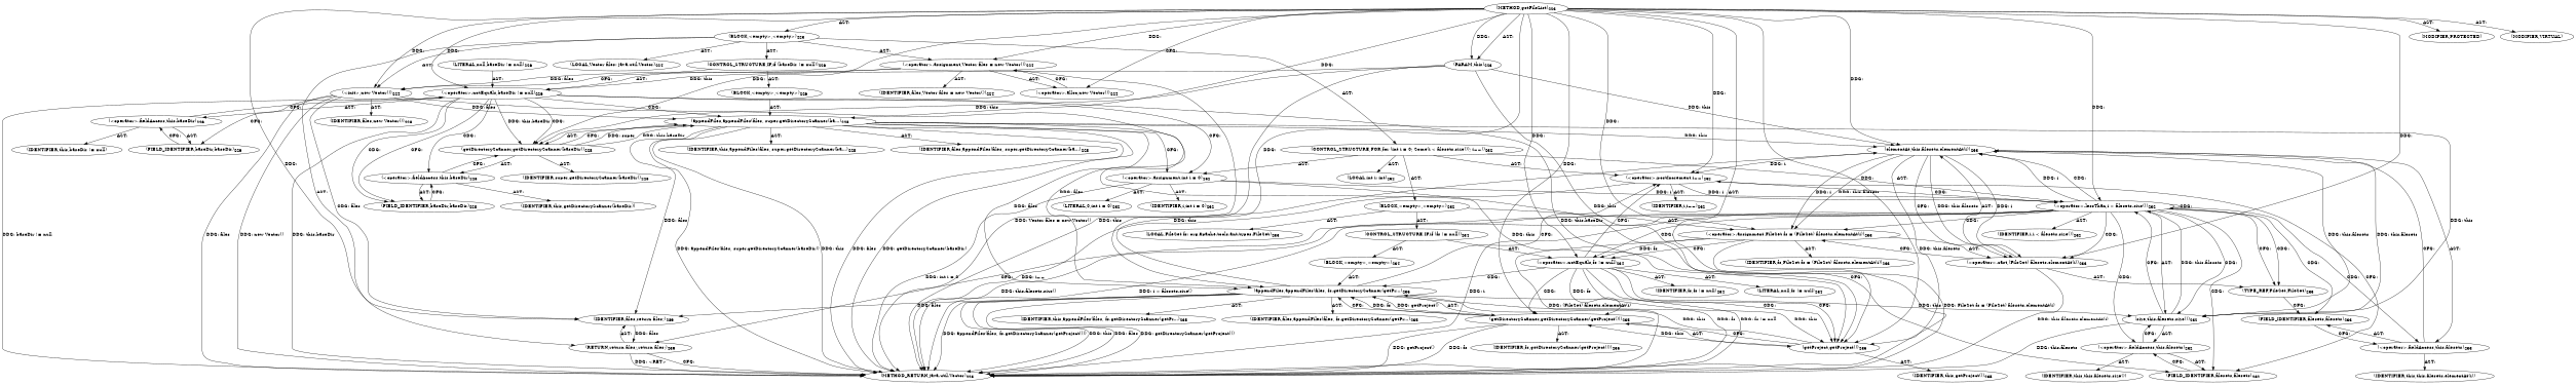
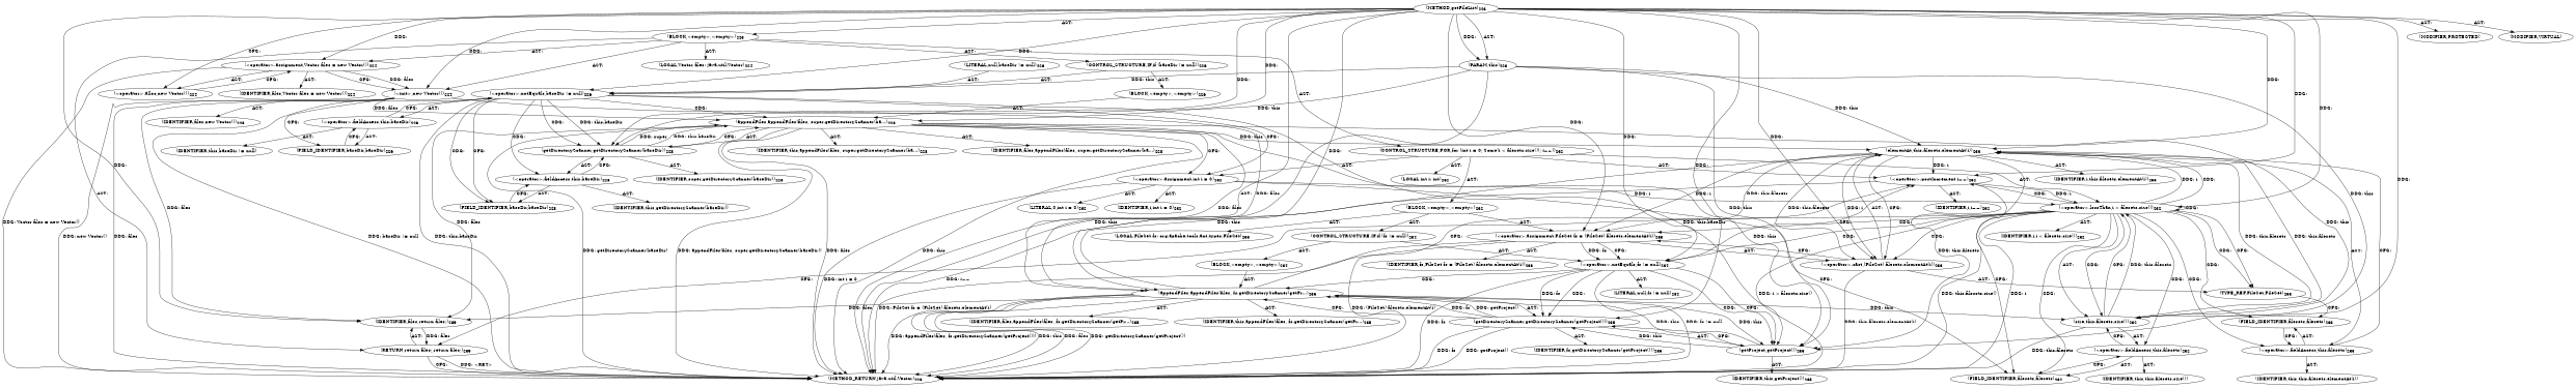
  digraph {
    n1 [label=<(METHOD,getFileList)<SUB>223</SUB>>]
    n2 [label=<(PARAM,this)<SUB>223</SUB>>]
    n3 [label=<(BLOCK,&lt;empty&gt;,&lt;empty&gt;)<SUB>223</SUB>>]
    n4 [label=<(&lt;operator&gt;.assignment,Vector files = new Vector())<SUB>224</SUB>>]
    n5 [label=<(&lt;operator&gt;.alloc,new Vector())<SUB>224</SUB>>]
    n6 [label=<(&lt;init&gt;,new Vector())<SUB>224</SUB>>]
    n7 [label=<(&lt;operator&gt;.notEquals,baseDir != null)<SUB>226</SUB>>]
    n8 [label=<(appendFiles,appendFiles(files, super.getDirectoryScanner(ba...)<SUB>228</SUB>>]
    n9 [label=<(getDirectoryScanner,getDirectoryScanner(baseDir))<SUB>228</SUB>>]
    n10 [label=<(&lt;operator&gt;.lessThan,i &lt; filesets.size())<SUB>232</SUB>>]
    n11 [label=<(&lt;operator&gt;.postIncrement,i++)<SUB>232</SUB>>]
    n12 [label=<(&lt;operator&gt;.assignment,FileSet fs = (FileSet) filesets.elementAt(i))<SUB>233</SUB>>]
    n13 [label=<(&lt;operator&gt;.cast,(FileSet) filesets.elementAt(i))<SUB>233</SUB>>]
    n14 [label=<(elementAt,this.filesets.elementAt(i))<SUB>233</SUB>>]
    n15 [label=<(&lt;operator&gt;.notEquals,fs != null)<SUB>234</SUB>>]
    n16 [label=<(appendFiles,appendFiles(files, fs.getDirectoryScanner(getPr...)<SUB>235</SUB>>]
    n17 [label=<(getDirectoryScanner,getDirectoryScanner(getProject()))<SUB>235</SUB>>]
    n18 [label=<(getProject,getProject())<SUB>235</SUB>>]
    n19 [label=<(IDENTIFIER,files,return files;)<SUB>289</SUB>>]
    n20 [label=<(MODIFIER,PROTECTED)>]
    n21 [label=<(MODIFIER,VIRTUAL)>]
    n22 [label=<(METHOD_RETURN,java.util.Vector)<SUB>223</SUB>>]
    n23 [label=<(size,this.filesets.size())<SUB>232</SUB>>]
    n24 [label=<(LOCAL,Vector files: java.util.Vector)<SUB>224</SUB>>]
    n25 [label=<(CONTROL_STRUCTURE,IF,if (baseDir != null))<SUB>226</SUB>>]
    n26 [label=<(CONTROL_STRUCTURE,FOR,for (int i = 0; Some(i &lt; filesets.size()); i++))<SUB>232</SUB>>]
    n27 [label=<(RETURN,return files;,return files;)<SUB>239</SUB>>]
    n28 [label=<(IDENTIFIER,files,Vector files = new Vector())<SUB>224</SUB>>]
    n29 [label=<(IDENTIFIER,files,new Vector())<SUB>228</SUB>>]
    n30 [label=<(FIELD_IDENTIFIER,baseDir,baseDir)<SUB>226</SUB>>]
    n31 [label=<(&lt;operator&gt;.assignment,int i = 0)<SUB>232</SUB>>]
    n32 [label=<(&lt;operator&gt;.fieldAccess,this.baseDir)<SUB>226</SUB>>]
    n33 [label=<(&lt;operator&gt;.fieldAccess,this.baseDir)<SUB>228</SUB>>]
    n34 [label=<(FIELD_IDENTIFIER,baseDir,baseDir)<SUB>228</SUB>>]
    n35 [label=<(IDENTIFIER,this,appendFiles(files, super.getDirectoryScanner(ba...)<SUB>228</SUB>>]
    n36 [label=<(IDENTIFIER,files,appendFiles(files, super.getDirectoryScanner(ba...)<SUB>228</SUB>>]
    n37 [label=<(IDENTIFIER,super,getDirectoryScanner(baseDir))<SUB>228</SUB>>]
    n38 [label=<(IDENTIFIER,i,int i = 0)<SUB>232</SUB>>]
    n39 [label=<(LITERAL,0,int i = 0)<SUB>232</SUB>>]
    n40 [label=<(FIELD_IDENTIFIER,filesets,filesets)<SUB>232</SUB>>]
    n41 [label=<(IDENTIFIER,i,i &lt; filesets.size())<SUB>232</SUB>>]
    n42 [label=<(&lt;operator&gt;.fieldAccess,this.filesets)<SUB>232</SUB>>]
    n43 [label=<(TYPE_REF,FileSet,FileSet)<SUB>233</SUB>>]
    n44 [label=<(&lt;operator&gt;.fieldAccess,this.filesets)<SUB>233</SUB>>]
    n45 [label=<(FIELD_IDENTIFIER,filesets,filesets)<SUB>233</SUB>>]
    n46 [label=<(IDENTIFIER,i,i++)<SUB>232</SUB>>]
    n47 [label=<(IDENTIFIER,fs,FileSet fs = (FileSet) filesets.elementAt(i))<SUB>233</SUB>>]
-   n49 [label=<(IDENTIFIER,fs,fs != null)<SUB>234</SUB>>]
+   n48 [label=<(IDENTIFIER,i,this.filesets.elementAt(i))<SUB>233</SUB>>]
    n50 [label=<(LITERAL,null,fs != null)<SUB>234</SUB>>]
    n51 [label=<(IDENTIFIER,this,appendFiles(files, fs.getDirectoryScanner(getPr...)<SUB>235</SUB>>]
    n52 [label=<(IDENTIFIER,files,appendFiles(files, fs.getDirectoryScanner(getPr...)<SUB>235</SUB>>]
    n53 [label=<(IDENTIFIER,fs,getDirectoryScanner(getProject()))<SUB>235</SUB>>]
    n54 [label=<(IDENTIFIER,this,getProject())<SUB>235</SUB>>]
    n55 [label=<(BLOCK,&lt;empty&gt;,&lt;empty&gt;)<SUB>226</SUB>>]
    n56 [label=<(LOCAL,int i: int)<SUB>232</SUB>>]
    n57 [label=<(BLOCK,&lt;empty&gt;,&lt;empty&gt;)<SUB>232</SUB>>]
    n58 [label=<(IDENTIFIER,this,baseDir != null)>]
    n59 [label=<(LITERAL,null,baseDir != null)<SUB>226</SUB>>]
    n60 [label=<(IDENTIFIER,this,getDirectoryScanner(baseDir))>]
    n61 [label=<(LOCAL,FileSet fs: org.apache.tools.ant.types.FileSet)<SUB>233</SUB>>]
    n62 [label=<(CONTROL_STRUCTURE,IF,if (fs != null))<SUB>234</SUB>>]
    n63 [label=<(IDENTIFIER,this,this.filesets.size())>]
    n64 [label=<(IDENTIFIER,this,this.filesets.elementAt(i))>]
    n65 [label=<(BLOCK,&lt;empty&gt;,&lt;empty&gt;)<SUB>234</SUB>>]
    n1 -> n2 [label="AST: "]
    n1 -> n2 [label="DDG: "]
    n1 -> n3 [label="AST: "]
    n1 -> n4 [label="DDG: "]
    n1 -> n5 [label="CFG: "]
    n1 -> n6 [label="DDG: "]
    n1 -> n7 [label="DDG: "]
    n1 -> n8 [label="DDG: "]
    n1 -> n9 [label="DDG: "]
    n1 -> n10 [label="DDG: "]
    n1 -> n11 [label="DDG: "]
    n1 -> n12 [label="DDG: "]
    n1 -> n13 [label="DDG: "]
    n1 -> n14 [label="DDG: "]
    n1 -> n15 [label="DDG: "]
    n1 -> n16 [label="DDG: "]
    n1 -> n17 [label="DDG: "]
    n1 -> n18 [label="DDG: "]
    n1 -> n19 [label="DDG: "]
    n1 -> n20 [label="AST: "]
    n1 -> n21 [label="AST: "]
    n1 -> n22 [label="AST: "]
    n2 -> n7 [label="DDG: this"]
    n2 -> n9 [label="DDG: this"]
    n2 -> n14 [label="DDG: this"]
    n2 -> n18 [label="DDG: this"]
    n2 -> n22 [label="DDG: this"]
+   n2 -> n23 [label="DDG: this"]
    n3 -> n4 [label="AST: "]
    n3 -> n6 [label="AST: "]
    n3 -> n24 [label="AST: "]
    n3 -> n25 [label="AST: "]
    n3 -> n26 [label="AST: "]
    n3 -> n27 [label="AST: "]
    n4 -> n5 [label="AST: "]
    n4 -> n6 [label="CFG: "]
    n4 -> n6 [label="DDG: files"]
    n4 -> n22 [label="DDG: Vector files = new Vector()"]
    n4 -> n28 [label="AST: "]
    n5 -> n4 [label="CFG: "]
    n6 -> n8 [label="DDG: files"]
    n6 -> n16 [label="DDG: files"]
-   n6 -> n19 [label="CDG: files"]
+   n6 -> n19 [label="DDG: files"]
    n6 -> n22 [label="DDG: files"]
    n6 -> n22 [label="DDG: new Vector()"]
    n6 -> n29 [label="AST: "]
    n6 -> n30 [label="CFG: "]
    n7 -> n8 [label="CDG: "]
    n7 -> n9 [label="DDG: this.baseDir"]
    n7 -> n9 [label="CDG: "]
    n7 -> n18 [label="DDG: this.baseDir"]
    n7 -> n22 [label="DDG: this.baseDir"]
    n7 -> n22 [label="DDG: baseDir != null"]
    n7 -> n31 [label="CFG: "]
    n7 -> n32 [label="AST: "]
    n7 -> n33 [label="CDG: "]
    n7 -> n34 [label="CFG: "]
    n7 -> n34 [label="CDG: "]
    n8 -> n9 [label="AST: "]
    n8 -> n14 [label="DDG: this"]
    n8 -> n16 [label="DDG: files"]
    n8 -> n18 [label="DDG: this"]
    n8 -> n19 [label="DDG: files"]
    n8 -> n22 [label="DDG: this"]
    n8 -> n22 [label="DDG: files"]
    n8 -> n22 [label="DDG: getDirectoryScanner(baseDir)"]
    n8 -> n22 [label="DDG: appendFiles(files, super.getDirectoryScanner(baseDir))"]
    n8 -> n23 [label="DDG: this"]
    n8 -> n31 [label="CFG: "]
    n8 -> n35 [label="AST: "]
    n8 -> n36 [label="AST: "]
    n9 -> n8 [label="CFG: "]
    n9 -> n8 [label="DDG: super"]
    n9 -> n8 [label="DDG: this.baseDir"]
    n9 -> n33 [label="AST: "]
    n9 -> n37 [label="AST: "]
    n10 -> n10 [label="CDG: "]
    n10 -> n11 [label="CDG: "]
    n10 -> n12 [label="CDG: "]
    n10 -> n13 [label="CDG: "]
    n10 -> n14 [label="DDG: i"]
    n10 -> n14 [label="CDG: "]
    n10 -> n15 [label="CDG: "]
    n10 -> n22 [label="DDG: i"]
    n10 -> n22 [label="DDG: this.filesets.size()"]
    n10 -> n22 [label="DDG: i &lt; filesets.size()"]
    n10 -> n23 [label="AST: "]
    n10 -> n23 [label="CDG: "]
    n10 -> n27 [label="CFG: "]
    n10 -> n40 [label="CDG: "]
    n10 -> n41 [label="AST: "]
    n10 -> n42 [label="CDG: "]
    n10 -> n43 [label="CFG: "]
    n10 -> n43 [label="CDG: "]
    n10 -> n44 [label="CDG: "]
    n10 -> n45 [label="CDG: "]
    n11 -> n10 [label="DDG: i"]
    n11 -> n22 [label="DDG: i++"]
    n11 -> n40 [label="CFG: "]
    n11 -> n46 [label="AST: "]
    n12 -> n13 [label="AST: "]
    n12 -> n15 [label="CFG: "]
    n12 -> n15 [label="DDG: fs"]
    n12 -> n22 [label="DDG: (FileSet) filesets.elementAt(i)"]
    n12 -> n22 [label="DDG: FileSet fs = (FileSet) filesets.elementAt(i)"]
    n12 -> n47 [label="AST: "]
    n13 -> n12 [label="CFG: "]
    n13 -> n14 [label="AST: "]
    n13 -> n22 [label="DDG: this.filesets.elementAt(i)"]
    n13 -> n43 [label="AST: "]
    n14 -> n11 [label="DDG: i"]
    n14 -> n12 [label="DDG: this.filesets"]
    n14 -> n12 [label="DDG: i"]
    n14 -> n13 [label="CFG: "]
    n14 -> n13 [label="DDG: this.filesets"]
    n14 -> n13 [label="DDG: i"]
    n14 -> n18 [label="DDG: this.filesets"]
    n14 -> n23 [label="DDG: this.filesets"]
    n14 -> n44 [label="AST: "]
+   n14 -> n48 [label="AST: "]
    n15 -> n11 [label="CFG: "]
    n15 -> n16 [label="CDG: "]
    n15 -> n17 [label="DDG: fs"]
    n15 -> n17 [label="CDG: "]
    n15 -> n18 [label="CFG: "]
    n15 -> n18 [label="CDG: "]
    n15 -> n22 [label="DDG: fs"]
    n15 -> n22 [label="DDG: fs != null"]
-   n15 -> n49 [label="AST: "]
    n15 -> n50 [label="AST: "]
    n16 -> n11 [label="CFG: "]
    n16 -> n14 [label="DDG: this"]
    n16 -> n17 [label="AST: "]
    n16 -> n18 [label="DDG: this"]
    n16 -> n19 [label="DDG: files"]
    n16 -> n22 [label="DDG: this"]
    n16 -> n22 [label="DDG: files"]
    n16 -> n22 [label="DDG: getDirectoryScanner(getProject())"]
    n16 -> n22 [label="DDG: appendFiles(files, fs.getDirectoryScanner(getProject()))"]
    n16 -> n23 [label="DDG: this"]
    n16 -> n51 [label="AST: "]
    n16 -> n52 [label="AST: "]
    n17 -> n16 [label="CFG: "]
    n17 -> n16 [label="DDG: fs"]
    n17 -> n16 [label="DDG: getProject()"]
    n17 -> n18 [label="AST: "]
    n17 -> n22 [label="DDG: fs"]
    n17 -> n22 [label="DDG: getProject()"]
    n17 -> n53 [label="AST: "]
    n18 -> n16 [label="DDG: this"]
    n18 -> n17 [label="CFG: "]
    n18 -> n17 [label="DDG: this"]
    n18 -> n54 [label="AST: "]
    n19 -> n27 [label="DDG: files"]
    n23 -> n10 [label="CFG: "]
    n23 -> n10 [label="DDG: this.filesets"]
    n23 -> n14 [label="DDG: this.filesets"]
    n23 -> n22 [label="DDG: this.filesets"]
    n23 -> n42 [label="AST: "]
    n25 -> n7 [label="AST: "]
    n25 -> n55 [label="AST: "]
    n26 -> n10 [label="AST: "]
    n26 -> n11 [label="AST: "]
    n26 -> n31 [label="AST: "]
    n26 -> n56 [label="AST: "]
    n26 -> n57 [label="AST: "]
    n27 -> n19 [label="AST: "]
    n27 -> n22 [label="CFG: "]
    n27 -> n22 [label="DDG: &lt;RET&gt;"]
    n30 -> n32 [label="CFG: "]
    n31 -> n10 [label="DDG: i"]
    n31 -> n22 [label="DDG: int i = 0"]
    n31 -> n38 [label="AST: "]
    n31 -> n39 [label="AST: "]
    n31 -> n40 [label="CFG: "]
    n32 -> n7 [label="CFG: "]
    n32 -> n30 [label="AST: "]
    n32 -> n58 [label="AST: "]
    n33 -> n9 [label="CFG: "]
    n33 -> n34 [label="AST: "]
    n33 -> n60 [label="AST: "]
    n34 -> n33 [label="CFG: "]
    n40 -> n42 [label="CFG: "]
    n42 -> n23 [label="CFG: "]
    n42 -> n40 [label="AST: "]
    n42 -> n63 [label="AST: "]
    n43 -> n45 [label="CFG: "]
    n44 -> n14 [label="CFG: "]
    n44 -> n45 [label="AST: "]
    n44 -> n64 [label="AST: "]
    n45 -> n44 [label="CFG: "]
    n55 -> n8 [label="AST: "]
    n57 -> n12 [label="AST: "]
    n57 -> n61 [label="AST: "]
    n57 -> n62 [label="AST: "]
    n59 -> n7 [label="AST: "]
    n62 -> n15 [label="AST: "]
    n62 -> n65 [label="AST: "]
    n65 -> n16 [label="AST: "]
  }
